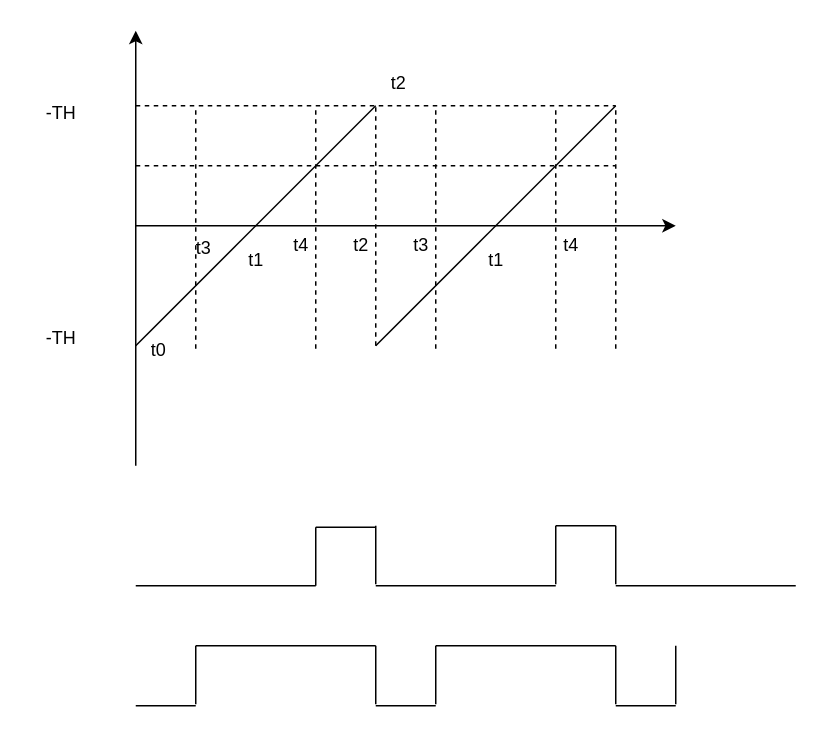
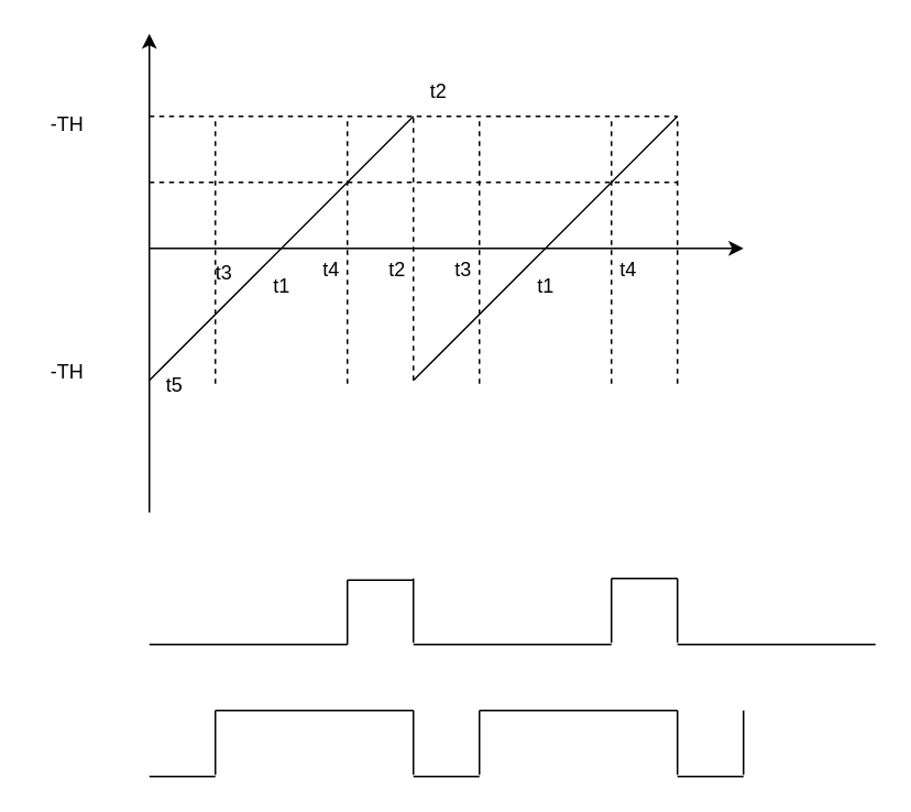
  <mxCell id="0" />
  <mxCell id="1" parent="0" />
  <mxCell id="2" value="" style="endArrow=classic;html=1;rounded=0;" edge="1" parent="1"><mxGeometry width="50" height="50" relative="1" as="geometry"><mxPoint x="90" y="150" as="sourcePoint" /><mxPoint x="450" y="150" as="targetPoint" /></mxGeometry></mxCell>
  <mxCell id="3" value="" style="endArrow=classic;html=1;rounded=0;" edge="1" parent="1"><mxGeometry width="50" height="50" relative="1" as="geometry"><mxPoint x="90" y="310" as="sourcePoint" /><mxPoint x="90" y="20" as="targetPoint" /></mxGeometry></mxCell>
  <mxCell id="4" value="-TH" style="text;html=1;align=center;verticalAlign=middle;resizable=0;points=[];autosize=1;strokeColor=none;fillColor=none;" vertex="1" parent="1"><mxGeometry x="20" y="210" width="40" height="30" as="geometry" /></mxCell>
  <mxCell id="5" value="-TH" style="text;html=1;align=center;verticalAlign=middle;resizable=0;points=[];autosize=1;strokeColor=none;fillColor=none;" vertex="1" parent="1"><mxGeometry x="20" y="60" width="40" height="30" as="geometry" /></mxCell>
- <mxCell id="6" value="t0" style="text;html=1;align=center;verticalAlign=middle;resizable=0;points=[];autosize=1;strokeColor=none;fillColor=none;" vertex="1" parent="1"><mxGeometry x="90" y="218" width="30" height="30" as="geometry" /></mxCell>
+ <mxCell id="6" value="t5" style="text;html=1;align=center;verticalAlign=middle;resizable=0;points=[];autosize=1;strokeColor=none;fillColor=none;" vertex="1" parent="1"><mxGeometry x="90" y="218" width="30" height="30" as="geometry" /></mxCell>
  <mxCell id="7" value="" style="endArrow=none;html=1;rounded=0;" edge="1" parent="1"><mxGeometry width="50" height="50" relative="1" as="geometry"><mxPoint x="90" y="230" as="sourcePoint" /><mxPoint x="250" y="70" as="targetPoint" /></mxGeometry></mxCell>
  <mxCell id="8" value="t1" style="text;html=1;align=center;verticalAlign=middle;resizable=0;points=[];autosize=1;strokeColor=none;fillColor=none;" vertex="1" parent="1"><mxGeometry x="155" y="158" width="30" height="30" as="geometry" /></mxCell>
  <mxCell id="9" value="t2" style="text;html=1;align=center;verticalAlign=middle;resizable=0;points=[];autosize=1;strokeColor=none;fillColor=none;" vertex="1" parent="1"><mxGeometry x="250" y="40" width="30" height="30" as="geometry" /></mxCell>
  <mxCell id="10" value="" style="endArrow=none;html=1;rounded=0;dashed=1;" edge="1" parent="1"><mxGeometry width="50" height="50" relative="1" as="geometry"><mxPoint x="250" y="230" as="sourcePoint" /><mxPoint x="250" y="68" as="targetPoint" /></mxGeometry></mxCell>
  <mxCell id="11" value="" style="endArrow=none;dashed=1;html=1;rounded=0;" edge="1" parent="1"><mxGeometry width="50" height="50" relative="1" as="geometry"><mxPoint x="90" y="70" as="sourcePoint" /><mxPoint x="410" y="70" as="targetPoint" /></mxGeometry></mxCell>
  <mxCell id="12" value="" style="endArrow=none;dashed=1;html=1;rounded=0;" edge="1" parent="1"><mxGeometry width="50" height="50" relative="1" as="geometry"><mxPoint x="90" y="110" as="sourcePoint" /><mxPoint x="410" y="110" as="targetPoint" /></mxGeometry></mxCell>
  <mxCell id="13" value="" style="endArrow=none;html=1;rounded=0;" edge="1" parent="1"><mxGeometry width="50" height="50" relative="1" as="geometry"><mxPoint x="90" y="390" as="sourcePoint" /><mxPoint x="210" y="390" as="targetPoint" /></mxGeometry></mxCell>
  <mxCell id="14" value="" style="endArrow=none;html=1;rounded=0;" edge="1" parent="1"><mxGeometry width="50" height="50" relative="1" as="geometry"><mxPoint x="210" y="390" as="sourcePoint" /><mxPoint x="210" y="351" as="targetPoint" /></mxGeometry></mxCell>
  <mxCell id="15" value="" style="endArrow=none;html=1;rounded=0;" edge="1" parent="1"><mxGeometry width="50" height="50" relative="1" as="geometry"><mxPoint x="250" y="230" as="sourcePoint" /><mxPoint x="410" y="70" as="targetPoint" /></mxGeometry></mxCell>
  <mxCell id="16" value="" style="endArrow=none;html=1;rounded=0;" edge="1" parent="1"><mxGeometry width="50" height="50" relative="1" as="geometry"><mxPoint x="210" y="351" as="sourcePoint" /><mxPoint x="250" y="351" as="targetPoint" /></mxGeometry></mxCell>
  <mxCell id="17" value="" style="endArrow=none;html=1;rounded=0;dashed=1;" edge="1" parent="1"><mxGeometry width="50" height="50" relative="1" as="geometry"><mxPoint x="130" y="232" as="sourcePoint" /><mxPoint x="130" y="70" as="targetPoint" /></mxGeometry></mxCell>
  <mxCell id="18" value="" style="endArrow=none;html=1;rounded=0;" edge="1" parent="1"><mxGeometry width="50" height="50" relative="1" as="geometry"><mxPoint x="90" y="470" as="sourcePoint" /><mxPoint x="130" y="470" as="targetPoint" /></mxGeometry></mxCell>
  <mxCell id="19" value="" style="endArrow=none;html=1;rounded=0;" edge="1" parent="1"><mxGeometry width="50" height="50" relative="1" as="geometry"><mxPoint x="130" y="469" as="sourcePoint" /><mxPoint x="130" y="430" as="targetPoint" /></mxGeometry></mxCell>
  <mxCell id="20" value="" style="endArrow=none;html=1;rounded=0;" edge="1" parent="1"><mxGeometry width="50" height="50" relative="1" as="geometry"><mxPoint x="130" y="430" as="sourcePoint" /><mxPoint x="250" y="430" as="targetPoint" /></mxGeometry></mxCell>
  <mxCell id="21" value="t3" style="text;html=1;align=center;verticalAlign=middle;resizable=0;points=[];autosize=1;strokeColor=none;fillColor=none;" vertex="1" parent="1"><mxGeometry x="120" y="150" width="30" height="30" as="geometry" /></mxCell>
  <mxCell id="22" value="" style="endArrow=none;html=1;rounded=0;dashed=1;" edge="1" parent="1"><mxGeometry width="50" height="50" relative="1" as="geometry"><mxPoint x="210" y="232" as="sourcePoint" /><mxPoint x="210" y="70" as="targetPoint" /></mxGeometry></mxCell>
  <mxCell id="23" value="t4" style="text;html=1;align=center;verticalAlign=middle;resizable=0;points=[];autosize=1;strokeColor=none;fillColor=none;" vertex="1" parent="1"><mxGeometry x="185" y="148" width="30" height="30" as="geometry" /></mxCell>
  <mxCell id="24" value="" style="endArrow=none;html=1;rounded=0;" edge="1" parent="1"><mxGeometry width="50" height="50" relative="1" as="geometry"><mxPoint x="250" y="390" as="sourcePoint" /><mxPoint x="370" y="390" as="targetPoint" /></mxGeometry></mxCell>
  <mxCell id="25" value="" style="endArrow=none;html=1;rounded=0;" edge="1" parent="1"><mxGeometry width="50" height="50" relative="1" as="geometry"><mxPoint x="250" y="389" as="sourcePoint" /><mxPoint x="250" y="350" as="targetPoint" /></mxGeometry></mxCell>
  <mxCell id="26" value="" style="endArrow=none;html=1;rounded=0;" edge="1" parent="1"><mxGeometry width="50" height="50" relative="1" as="geometry"><mxPoint x="370" y="389" as="sourcePoint" /><mxPoint x="370" y="350" as="targetPoint" /></mxGeometry></mxCell>
  <mxCell id="27" value="" style="endArrow=none;html=1;rounded=0;" edge="1" parent="1"><mxGeometry width="50" height="50" relative="1" as="geometry"><mxPoint x="370" y="350" as="sourcePoint" /><mxPoint x="410" y="350" as="targetPoint" /></mxGeometry></mxCell>
  <mxCell id="28" value="" style="endArrow=none;html=1;rounded=0;" edge="1" parent="1"><mxGeometry width="50" height="50" relative="1" as="geometry"><mxPoint x="410" y="390" as="sourcePoint" /><mxPoint x="530" y="390" as="targetPoint" /></mxGeometry></mxCell>
  <mxCell id="29" value="" style="endArrow=none;html=1;rounded=0;" edge="1" parent="1"><mxGeometry width="50" height="50" relative="1" as="geometry"><mxPoint x="410" y="389" as="sourcePoint" /><mxPoint x="410" y="350" as="targetPoint" /></mxGeometry></mxCell>
  <mxCell id="30" value="" style="endArrow=none;html=1;rounded=0;" edge="1" parent="1"><mxGeometry width="50" height="50" relative="1" as="geometry"><mxPoint x="250" y="470" as="sourcePoint" /><mxPoint x="290" y="470" as="targetPoint" /></mxGeometry></mxCell>
  <mxCell id="31" value="" style="endArrow=none;html=1;rounded=0;" edge="1" parent="1"><mxGeometry width="50" height="50" relative="1" as="geometry"><mxPoint x="250" y="469" as="sourcePoint" /><mxPoint x="250" y="430" as="targetPoint" /></mxGeometry></mxCell>
  <mxCell id="32" value="" style="endArrow=none;html=1;rounded=0;" edge="1" parent="1"><mxGeometry width="50" height="50" relative="1" as="geometry"><mxPoint x="290" y="469" as="sourcePoint" /><mxPoint x="290" y="430" as="targetPoint" /></mxGeometry></mxCell>
  <mxCell id="33" value="" style="endArrow=none;html=1;rounded=0;" edge="1" parent="1"><mxGeometry width="50" height="50" relative="1" as="geometry"><mxPoint x="290" y="430" as="sourcePoint" /><mxPoint x="410" y="430" as="targetPoint" /></mxGeometry></mxCell>
  <mxCell id="34" value="" style="endArrow=none;html=1;rounded=0;" edge="1" parent="1"><mxGeometry width="50" height="50" relative="1" as="geometry"><mxPoint x="410" y="470" as="sourcePoint" /><mxPoint x="450" y="470" as="targetPoint" /></mxGeometry></mxCell>
  <mxCell id="35" value="" style="endArrow=none;html=1;rounded=0;" edge="1" parent="1"><mxGeometry width="50" height="50" relative="1" as="geometry"><mxPoint x="410" y="469" as="sourcePoint" /><mxPoint x="410" y="430" as="targetPoint" /></mxGeometry></mxCell>
  <mxCell id="36" value="" style="endArrow=none;html=1;rounded=0;" edge="1" parent="1"><mxGeometry width="50" height="50" relative="1" as="geometry"><mxPoint x="450" y="469" as="sourcePoint" /><mxPoint x="450" y="430" as="targetPoint" /></mxGeometry></mxCell>
  <mxCell id="37" value="" style="endArrow=none;html=1;rounded=0;dashed=1;" edge="1" parent="1"><mxGeometry width="50" height="50" relative="1" as="geometry"><mxPoint x="290" y="232" as="sourcePoint" /><mxPoint x="290" y="70" as="targetPoint" /></mxGeometry></mxCell>
  <mxCell id="38" value="" style="endArrow=none;html=1;rounded=0;dashed=1;" edge="1" parent="1"><mxGeometry width="50" height="50" relative="1" as="geometry"><mxPoint x="370" y="232" as="sourcePoint" /><mxPoint x="370" y="70" as="targetPoint" /></mxGeometry></mxCell>
  <mxCell id="39" value="" style="endArrow=none;html=1;rounded=0;dashed=1;" edge="1" parent="1"><mxGeometry width="50" height="50" relative="1" as="geometry"><mxPoint x="410" y="232" as="sourcePoint" /><mxPoint x="410" y="70" as="targetPoint" /></mxGeometry></mxCell>
  <mxCell id="40" value="t2" style="text;html=1;align=center;verticalAlign=middle;resizable=0;points=[];autosize=1;strokeColor=none;fillColor=none;" vertex="1" parent="1"><mxGeometry x="225" y="148" width="30" height="30" as="geometry" /></mxCell>
  <mxCell id="41" value="t3" style="text;html=1;align=center;verticalAlign=middle;resizable=0;points=[];autosize=1;strokeColor=none;fillColor=none;" vertex="1" parent="1"><mxGeometry x="265" y="148" width="30" height="30" as="geometry" /></mxCell>
  <mxCell id="42" value="t1" style="text;html=1;align=center;verticalAlign=middle;resizable=0;points=[];autosize=1;strokeColor=none;fillColor=none;" vertex="1" parent="1"><mxGeometry x="315" y="158" width="30" height="30" as="geometry" /></mxCell>
  <mxCell id="43" value="t4" style="text;html=1;align=center;verticalAlign=middle;resizable=0;points=[];autosize=1;strokeColor=none;fillColor=none;" vertex="1" parent="1"><mxGeometry x="365" y="148" width="30" height="30" as="geometry" /></mxCell>
